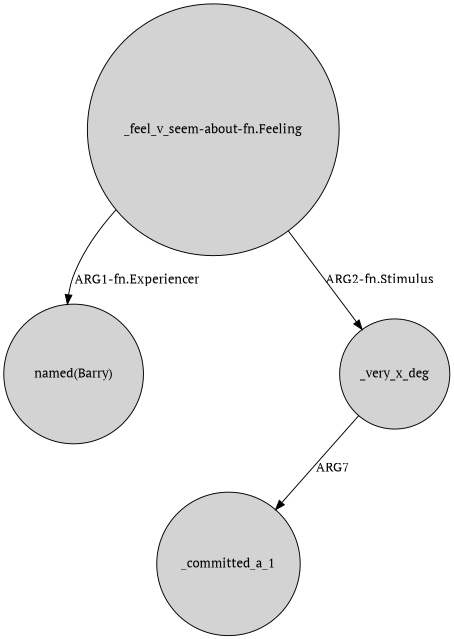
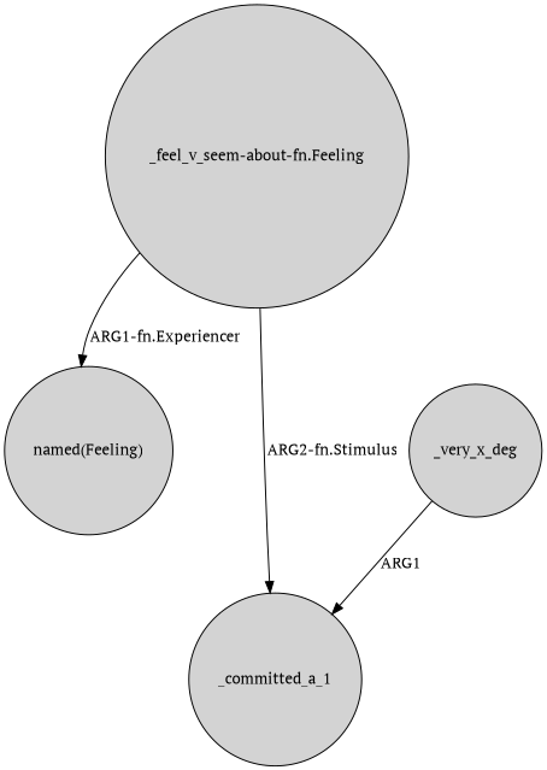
  digraph {
    fontname="PT Serif"
    node [fontname="PT Serif" shape=circle style=filled]
    edge [fontname="PT Serif"]
    "_feel_v_seem-about-fn.Feeling"
-   "named(Barry)"
+   "named(Barry)" [label="named(Feeling)"]
    _committed_a_1
    _very_x_deg
    "_feel_v_seem-about-fn.Feeling" -> "named(Barry)" [label="ARG1-fn.Experiencer"]
-   "_feel_v_seem-about-fn.Feeling" -> _very_x_deg [label="ARG2-fn.Stimulus"]
-   _very_x_deg -> _committed_a_1 [label=ARG7]
+   "_feel_v_seem-about-fn.Feeling" -> _committed_a_1 [label="ARG2-fn.Stimulus"]
+   _very_x_deg -> _committed_a_1 [label=ARG1]
  }
